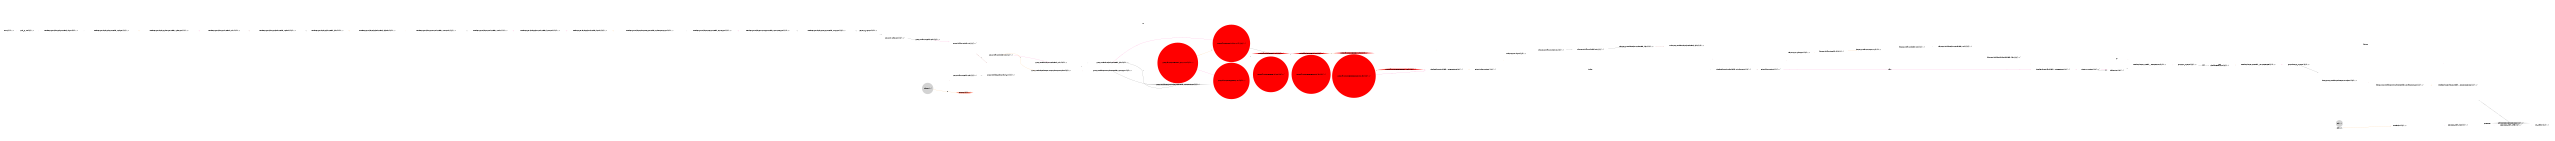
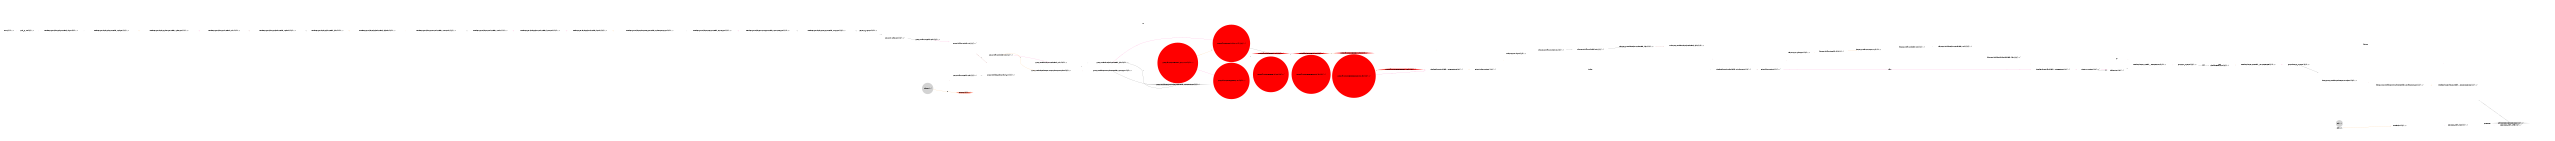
  digraph {
    rankdir=LR
    node [color=darkorange fillcolor=white shape=circle style=filled]
    edge [color=deeppink style=bold]
    n1 [label="downstreamProps.setProperty(\"hoodie.deltastreamer.schemaprovider.source.schema.file\",dfsBasePath + \"/target.avsc\")@@@41@@@['1', '1', '0']" shape=hexagon]
    n2 [color=deeppink label="downstreamProps.setProperty(\"hoodie.deltastreamer.schemaprovider.target.schema.file\",dfsBasePath + \"/target.avsc\")@@@42@@@['1', '1', '0']"]
    n3 [color=deeppink label="UtilitiesTestBase.Helpers.savePropsToDFS(downstreamProps,dfs,dfsBasePath + \"/test-downstream-source.properties\")@@@43@@@['1', '1', '0']"]
    n4 [color=blue label="UtilitiesTestBase.Helpers.savePropsToDFS(props1,dfs,dfsBasePath + \"/\" + PROPS_FILENAME_TEST_SOURCE1)@@@54@@@['1', '1', '0']"]
    n5 [color=deeppink label="TypedProperties properties = new TypedProperties()@@@55@@@['1', '1', '0']" shape=hexagon]
    n6 [color=deeppink label="populateInvalidTableConfigFilePathProps(properties)@@@56@@@['1', '1', '0']" shape=hexagon]
    n7 [label="UtilitiesTestBase.Helpers.savePropsToDFS(properties,dfs,dfsBasePath + \"/\" + PROPS_INVALID_TABLE_CONFIG_FILE)@@@57@@@['1', '1', '0']"]
    n8 [color=blue label="props.setProperty(\"hoodie.deltastreamer.schemaprovider.source.schema.file\",dfsBasePath + \"/source.avsc\")@@@29@@@['1', '1', '0']" shape=hexagon]
    n9 [label="props.setProperty(\"hoodie.deltastreamer.ingestion.uber_db.dummy_table_uber.configFile\",dfsBasePath + \"/config/uber_config.properties\")@@@6@@@['0', '0', '1']" shape=hexagon]
    n10 [color=blue label="props.setProperty(\"hoodie.deltastreamer.schemaprovider.target.schema.file\",dfsBasePath + \"/target.avsc\")@@@30@@@['1', '1', '0']" shape=hexagon]
    n11 [color=purple fillcolor=lightgray label="props.setProperty(\"hoodie.deltastreamer.ingestion.short_trip_db.dummy_table_short_trip.configFile\",dfsBasePath + \"/config/short_trip_uber_config.properties\")@@@7@@@['0', '0', '1']" shape=hexagon]
    n12 [color=deeppink fillcolor=red label="props.setProperty(DataSourceWriteOptions.HIVE_URL_OPT_KEY().key(),\"jdbc:hive2://127.0.0.1:9999/\")@@@31@@@['1', '0', '0']"]
    n13 [color=blue fillcolor=red label="props.setProperty(DataSourceWriteOptions.HIVE_URL().key(),\"jdbc:hive2://127.0.0.1:9999/\")@@@31@@@['0', '1', '0']"]
    n14 [color=purple label="UtilitiesTestBase.Helpers.copyToDFS(\"delta-streamer-config/target-flattened.avsc\",dfs,dfsBasePath + \"/target-flattened.avsc\")@@@15@@@['1', '1', '0']" shape=hexagon]
    n15 [color=blue label="UtilitiesTestBase.Helpers.copyToDFS(\"delta-streamer-config/source_short_trip_uber.avsc\",dfs,dfsBasePath + \"/source_short_trip_uber.avsc\")@@@16@@@['1', '1', '0']" shape=hexagon]
    n16 [color=deeppink label="UtilitiesTestBase.Helpers.copyToDFS(\"delta-streamer-config/source_uber.avsc\",dfs,dfsBasePath + \"/source_uber.avsc\")@@@17@@@['1', '1', '0']"]
    n17 [color=blue label="UtilitiesTestBase.Helpers.savePropsToDFS(props,dfs,dfsBasePath + \"/\" + PROPS_FILENAME_TEST_SOURCE)@@@36@@@['1', '1', '0']"]
    n18 [color=deeppink label="TypedProperties downstreamProps = new TypedProperties()@@@37@@@['1', '1', '0']" shape=hexagon]
    n19 [label="downstreamProps.setProperty(\"include\",\"base.properties\")@@@38@@@['1', '1', '0']"]
    n20 [color=deeppink label="UtilitiesTestBase.Helpers.copyToDFS(\"delta-streamer-config/target.avsc\",dfs,dfsBasePath + \"/target.avsc\")@@@14@@@['1', '1', '0']"]
    n21 [color=deeppink label="UtilitiesTestBase.Helpers.copyToDFS(\"delta-streamer-config/short_trip_uber_config.properties\",dfs,dfsBasePath + \"/config/short_trip_uber_config.properties\")@@@22@@@['1', '1', '0']"]
    n22 [label="UtilitiesTestBase.Helpers.copyToDFS(\"delta-streamer-config/clusteringjob.properties\",dfs,dfsBasePath + \"/clusteringjob.properties\")@@@23@@@['1', '1', '0']" shape=hexagon]
    n23 [label="TypedProperties props = new TypedProperties()@@@24@@@['1', '1', '0']"]
    n24 [label="props.setProperty(\"hoodie.datasource.write.partitionpath.field\",\"not_there\")@@@28@@@['1', '1', '0']" shape=hexagon]
    n25 [color=deeppink label="props.setProperty(\"hoodie.deltastreamer.ingestion.tablesToBeIngested\",\"short_trip_db.dummy_table_short_trip,uber_db.dummy_table_uber\")@@@5@@@['0', '0', '1']" shape=hexagon]
    n26 [label="props.setProperty(\"hoodie.datasource.write.keygenerator.class\",.getName())@@@3@@@['0', '0', '1']"]
    n27 [color=deeppink label="props.setProperty(\"hoodie.deltastreamer.keygen.timebased.output.dateformat\",\"yyyyMMdd\")@@@4@@@['0', '0', '1']"]
    n28 [color=deeppink label="invalidProps.setProperty(\"hoodie.deltastreamer.schemaprovider.source.schema.file\",dfsBasePath + \"/source.avsc\")@@@49@@@['1', '1', '0']"]
    n29 [color=deeppink label="invalidProps.setProperty(\"hoodie.deltastreamer.schemaprovider.target.schema.file\",dfsBasePath + \"/target.avsc\")@@@50@@@['1', '1', '0']" shape=hexagon]
    n30 [color=blue label="UtilitiesTestBase.Helpers.savePropsToDFS(invalidProps,dfs,dfsBasePath + \"/\" + PROPS_FILENAME_TEST_INVALID)@@@51@@@['1', '1', '0']"]
    n31 [color=blue fillcolor=red label="props.setProperty(DataSourceWriteOptions.HIVE_DATABASE().key(),\"testdb1\")@@@32@@@['0', '1', '0']" shape=hexagon]
    n32 [fillcolor=red label="props.setProperty(DataSourceWriteOptions.HIVE_TABLE().key(),\"hive_trips\")@@@33@@@['0', '1', '0']" shape=hexagon]
    n33 [color=purple fillcolor=red label="props.setProperty(DataSourceWriteOptions.HIVE_PARTITION_FIELDS().key(),\"datestr\")@@@34@@@['0', '1', '0']" shape=hexagon]
    n34 [color=blue label="downstreamProps.setProperty(\"hoodie.datasource.write.recordkey.field\",\"_row_key\")@@@39@@@['1', '1', '0']" shape=hexagon]
    n35 [label="TypedProperties invalidProps = new TypedProperties()@@@44@@@['1', '1', '0']"]
    n36 [color=blue label="UtilitiesTestBase.Helpers.savePropsToDFS(invalidHiveSyncProps,dfs,dfsBasePath + \"/\" + PROPS_INVALID_HIVE_SYNC_TEST_SOURCE1)@@@61@@@['1', '1', '0']"]
    n37 [color=deeppink fillcolor=lightgray label="prepareParquetDFSFiles(PARQUET_NUM_RECORDS,PARQUET_SOURCE_ROOT)@@@62@@@['1', '1', '0']" shape=hexagon]
    n38 [label="TypedProperties invalidHiveSyncProps = new TypedProperties()@@@58@@@['1', '1', '0']" shape=hexagon]
    n39 [label="downstreamProps.setProperty(\"hoodie.datasource.write.partitionpath.field\",\"not_there\")@@@40@@@['1', '1', '0']"]
    n40 [color=purple fillcolor=tomato label="TypedProperties props@@@2@@@['0', '0', '1']" shape=hexagon]
    n41 [color=blue label="invalidProps.setProperty(\"include\",\"sql-transformer.properties\")@@@45@@@['1', '1', '0']"]
    n42 [label="invalidProps.setProperty(\"hoodie.datasource.write.keygenerator.class\",\"invalid\")@@@46@@@['1', '1', '0']"]
    n43 [color=purple label="invalidProps.setProperty(\"hoodie.datasource.write.recordkey.field\",\"_row_key\")@@@47@@@['1', '1', '0']" shape=hexagon]
    n44 [color=blue label="UtilitiesTestBase.Helpers.copyToDFS(\"delta-streamer-config/sql-transformer.properties\",dfs,dfsBasePath + \"/sql-transformer.properties\")@@@11@@@['1', '1', '0']" shape=hexagon]
    n45 [color=deeppink label="UtilitiesTestBase.Helpers.copyToDFS(\"delta-streamer-config/source.avsc\",dfs,dfsBasePath + \"/source.avsc\")@@@12@@@['1', '1', '0']" shape=hexagon]
    n46 [label="UtilitiesTestBase.Helpers.copyToDFS(\"delta-streamer-config/source-flattened.avsc\",dfs,dfsBasePath + \"/source-flattened.avsc\")@@@13@@@['1', '1', '0']" shape=hexagon]
    n47 [label="props.setProperty(\"hoodie.datasource.write.keygenerator.class\",.getName())@@@26@@@['1', '1', '0']" shape=hexagon]
    n48 [label="props.setProperty(\"hoodie.datasource.write.recordkey.field\",\"_row_key\")@@@27@@@['1', '1', '0']"]
-   n49 [color=blue label="testUtils = new KafkaTestUtils()@@@6@@@['1', '1', '0']" shape=hexagon]
    n50 [color=blue label="testUtils.setup()@@@7@@@['1', '1', '0']"]
    n51 [color=deeppink label="topicName = \"topic\" + testNum@@@8@@@['1', '1', '0']" shape=hexagon]
    n52 [color=deeppink label="PARQUET_SOURCE_ROOT = dfsBasePath + \"/parquetFiles\"@@@4@@@['1', '1', '0']"]
    n53 [label="JSON_KAFKA_SOURCE_ROOT = dfsBasePath + \"/jsonKafkaFiles\"@@@5@@@['1', '1', '0']" shape=hexagon]
    n54 [label="UtilitiesTestBase.Helpers.copyToDFS(\"delta-streamer-config/target_short_trip_uber.avsc\",dfs,dfsBasePath + \"/target_short_trip_uber.avsc\")@@@18@@@['1', '1', '0']"]
    n55 [color=deeppink label="UtilitiesTestBase.Helpers.copyToDFS(\"delta-streamer-config/target_uber.avsc\",dfs,dfsBasePath + \"/target_uber.avsc\")@@@19@@@['1', '1', '0']"]
    n56 [color=deeppink label="props.setProperty(\"include\",\"sql-transformer.properties\")@@@25@@@['1', '1', '0']"]
    n57 [fillcolor=red label="props.setProperty(DataSourceWriteOptions.HIVE_DATABASE_OPT_KEY().key(),\"testdb1\")@@@32@@@['1', '0', '0']"]
    n58 [fillcolor=red label="props.setProperty(DataSourceWriteOptions.HIVE_TABLE_OPT_KEY().key(),\"hive_trips\")@@@33@@@['1', '0', '0']"]
    n59 [color=blue fillcolor=lightgray label="populateCommonProps['0', '0', '1']"]
    n60 [color=deeppink fillcolor=red label="props.setProperty(DataSourceWriteOptions.HIVE_PARTITION_EXTRACTOR_CLASS().key(),.getName())@@@35@@@['0', '1', '0']" shape=hexagon]
    n61 [color=blue label="invalidHiveSyncProps.setProperty(\"hoodie.deltastreamer.ingestion.uber_db.dummy_table_uber.configFile\",dfsBasePath + \"/config/invalid_hive_sync_uber_config.properties\")@@@60@@@['1', '1', '0']"]
    n62 [label="TypedProperties props1 = new TypedProperties()@@@52@@@['1', '1', '0']" shape=hexagon]
    n63 [fillcolor=red label="props.setProperty(DataSourceWriteOptions.HIVE_PARTITION_FIELDS_OPT_KEY().key(),\"datestr\")@@@34@@@['1', '0', '0']"]
    n64 [fillcolor=red label="props.setProperty(DataSourceWriteOptions.HIVE_PARTITION_EXTRACTOR_CLASS_OPT_KEY().key(),.getName())@@@35@@@['1', '0', '0']"]
    n65 [color=blue label="invalidProps.setProperty(\"hoodie.datasource.write.partitionpath.field\",\"not_there\")@@@48@@@['1', '1', '0']" shape=hexagon]
    n66 [color=purple label="invalidHiveSyncProps.setProperty(\"hoodie.deltastreamer.ingestion.tablesToBeIngested\",\"uber_db.dummy_table_uber\")@@@59@@@['1', '1', '0']"]
    n67 [color=blue label="populateAllCommonProps(props1)@@@53@@@['1', '1', '0']"]
    n68 [color=blue label="UtilitiesTestBase.Helpers.copyToDFS(\"delta-streamer-config/invalid_hive_sync_uber_config.properties\",dfs,dfsBasePath + \"/config/invalid_hive_sync_uber_config.properties\")@@@20@@@['1', '1', '0']" shape=hexagon]
    n69 [label="UtilitiesTestBase.Helpers.copyToDFS(\"delta-streamer-config/uber_config.properties\",dfs,dfsBasePath + \"/config/uber_config.properties\")@@@21@@@['1', '1', '0']"]
    n70 [color=blue label="UtilitiesTestBase.Helpers.copyToDFS(\"delta-streamer-config/base.properties\",dfs,dfsBasePath + \"/base.properties\")@@@9@@@['1', '1', '0']"]
    n71 [label="UtilitiesTestBase.Helpers.copyToDFS(\"delta-streamer-config/base.properties\",dfs,dfsBasePath + \"/config/base.properties\")@@@10@@@['1', '1', '0']" shape=hexagon]
    n72 [color=purple label="UtilitiesTestBase.initClass(true)@@@3@@@['1', '1', '0']"]
    n73 [fillcolor=lightgray label="initClass['0', '1', '0']"]
    n74 [fillcolor=lightgray label="initClass['1', '0', '0']" shape=hexagon]
    n1 -> n2 [color=brown]
    n2 -> n3 [color=brown style=dotted]
    n3 -> n35 [color=brown]
    n4 -> n5 [style=dotted]
    n5 -> n6 [color=black label=properties]
    n5 -> n6 [color=black style=dotted]
    n5 -> n7 [color=darkorange label=properties style=dotted]
    n6 -> n7 [color=brown style=dotted]
    n7 -> n38
    n8 -> n9 [color=brown label=0 style=dotted]
    n8 -> n10 [color=black style=dotted]
    n9 -> n11 [color=black]
    n10 -> n11 [color=black label=0]
    n10 -> n12 [color=darkorange style=dotted]
    n10 -> n13
    n12 -> n13 [color=darkorange label=0]
    n12 -> n57
    n13 -> n31 [color=black]
    n14 -> n15 [color=darkorange style=dotted]
    n15 -> n16 [color=black]
    n16 -> n54
    n17 -> n18 [color=darkorange]
    n18 -> n3 [color=black label=downstreamProps style=dotted]
    n18 -> n19 [color=darkorange style=dotted]
    n19 -> n34 [style=dotted]
    n20 -> n14 [color=darkorange]
    n21 -> n22 [color=black]
    n22 -> n23 [color=black]
    n23 -> n17 [color=darkorange label=props style=dotted]
    n23 -> n56 [color=black]
    n24 -> n8
    n24 -> n25 [color=darkorange label=0]
    n25 -> n9 [color=brown style=dotted]
    n26 -> n27 [color=black]
    n27 -> n25 [color=darkorange style=dotted]
    n28 -> n29 [color=darkorange style=dotted]
    n29 -> n30 [color=darkorange style=dotted]
    n30 -> n62
    n31 -> n32
    n32 -> n33 [color=darkorange]
    n33 -> n60 [style=dotted]
    n34 -> n39 [color=black]
    n35 -> n30 [label=invalidProps]
    n35 -> n41 [color=brown style=dotted]
    n36 -> n37 [color=black]
    n38 -> n36 [label=invalidHiveSyncProps style=dotted]
    n38 -> n66 [color=black]
    n39 -> n1 [color=black]
    n41 -> n42 [color=darkorange style=dotted]
    n42 -> n43 [color=darkorange]
    n43 -> n65 [color=black style=dotted]
    n44 -> n45
    n45 -> n46 [color=brown]
    n46 -> n20 [color=black]
    n47 -> n48
    n48 -> n24 [color=brown style=dotted]
    n48 -> n27 [color=brown label=0]
    n50 -> n51 [style=dotted]
    n51 -> n70 [style=dotted]
    n52 -> n37 [label=PARQUET_SOURCE_ROOT style=dotted]
    n52 -> n53 [style=dotted]
-   n53 -> n49 [style=dotted]
    n54 -> n55
    n55 -> n68 [color=darkorange]
    n56 -> n47 [color=black]
    n57 -> n31 [color=brown label=0 style=dotted]
    n57 -> n58 [color=black style=dotted]
    n58 -> n32 [color=black label=0 style=dotted]
    n58 -> n63 [style=dotted]
    n59 -> n26 [color=brown style=dotted]
    n59 -> n40 [color=darkorange label=true]
    n60 -> n17
    n61 -> n36 [color=darkorange]
    n62 -> n4 [color=brown label=props1 style=dotted]
    n62 -> n67
    n62 -> n67 [color=black label=props1]
    n63 -> n33 [color=darkorange label=0 style=dotted]
    n63 -> n64 [color=darkorange style=dotted]
    n64 -> n17
    n64 -> n60 [color=darkorange label=0]
    n65 -> n28 [color=black style=dotted]
    n66 -> n61 [color=brown style=dotted]
    n67 -> n4 [color=black]
    n68 -> n69 [color=black style=dotted]
    n69 -> n21
    n70 -> n71 [color=black style=dotted]
    n71 -> n44 [color=darkorange]
    n72 -> n52 [style=dotted]
    n73 -> n72 [style=dotted]
    n74 -> n72 [color=darkorange]
  }
